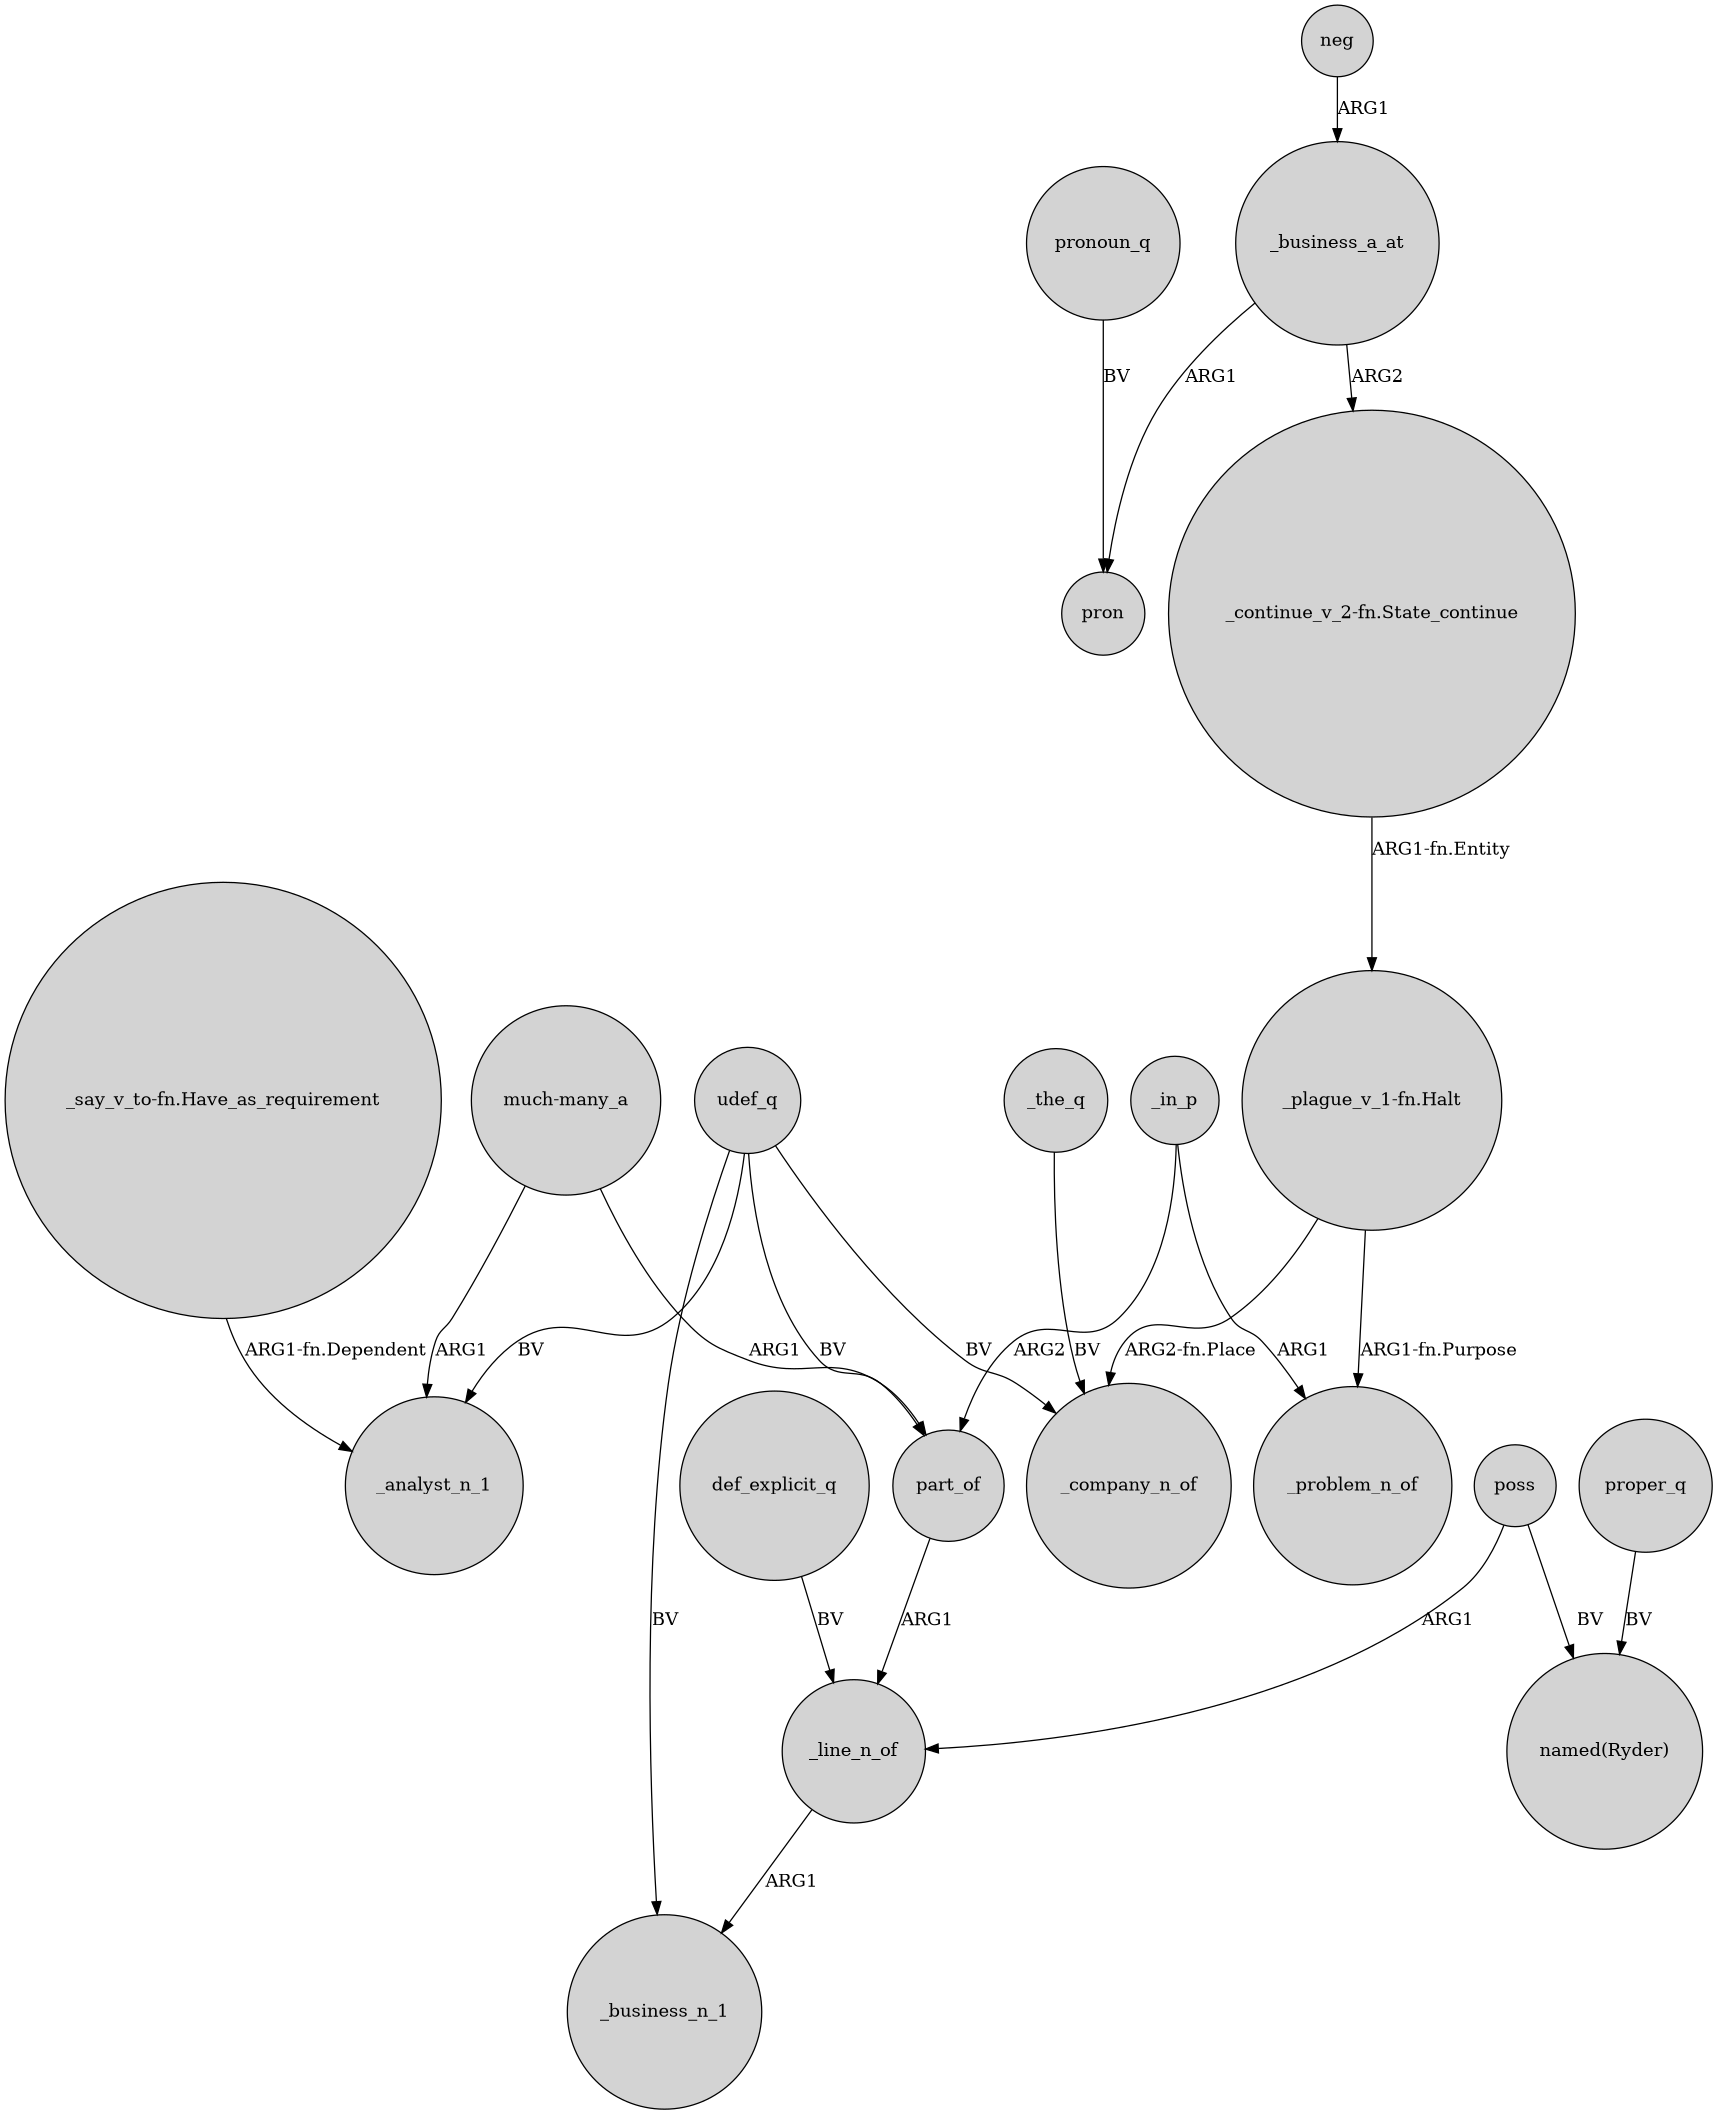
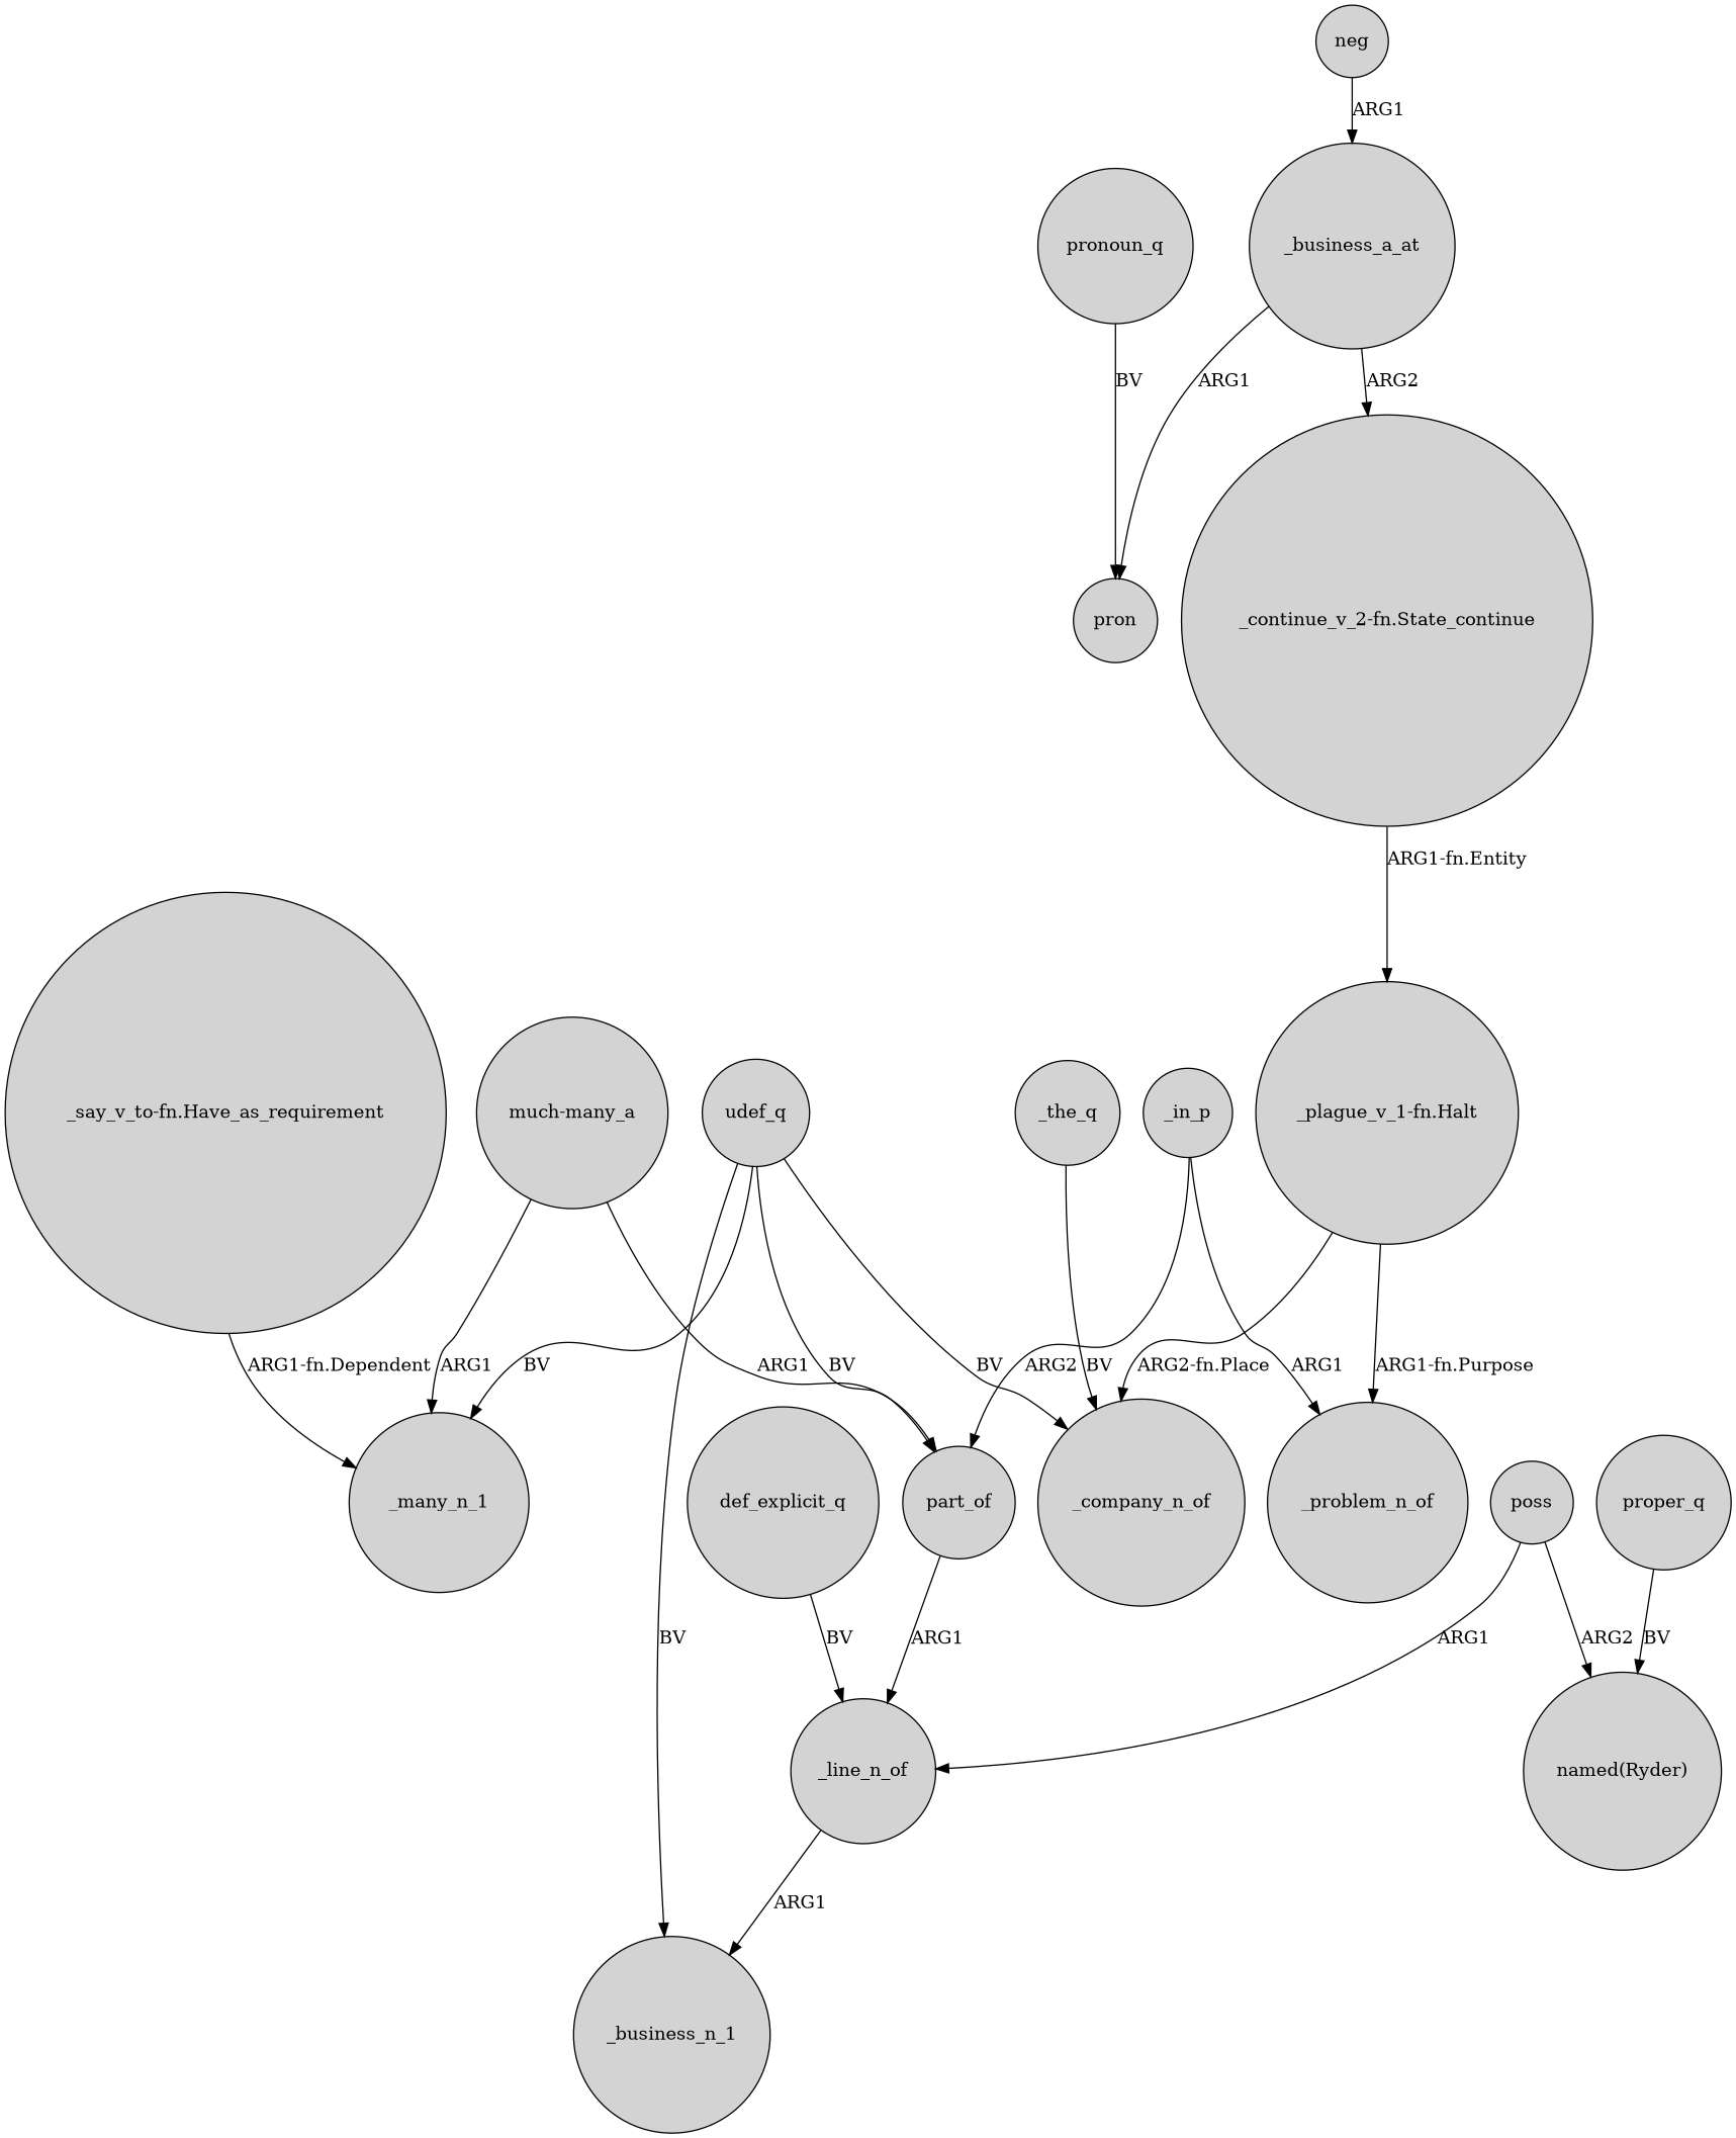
  digraph {
    node [shape=circle style=filled]
    def_explicit_q
    _line_n_of
    _business_n_1
    proper_q
    "named(Ryder)"
    "_say_v_to-fn.Have_as_requirement"
-   _analyst_n_1
+   _analyst_n_1 [label=_many_n_1]
    n8 [label=_business_a_at]
    neg
    "much-many_a"
    part_of
    udef_q
    _company_n_of
    pron
    "_continue_v_2-fn.State_continue"
    "_plague_v_1-fn.Halt"
    _in_p
    _problem_n_of
    poss
    pronoun_q
    _the_q
    def_explicit_q -> _line_n_of [label=BV]
    _line_n_of -> _business_n_1 [label=ARG1]
    proper_q -> "named(Ryder)" [label=BV]
    "_say_v_to-fn.Have_as_requirement" -> _analyst_n_1 [label="ARG1-fn.Dependent"]
    n8 -> pron [label=ARG1]
    n8 -> "_continue_v_2-fn.State_continue" [label=ARG2]
    neg -> n8 [label=ARG1]
    "much-many_a" -> _analyst_n_1 [label=ARG1]
    "much-many_a" -> part_of [label=ARG1]
    part_of -> _line_n_of [label=ARG1]
    udef_q -> _business_n_1 [label=BV]
    udef_q -> _analyst_n_1 [label=BV]
    udef_q -> part_of [label=BV]
    udef_q -> _company_n_of [label=BV]
    "_continue_v_2-fn.State_continue" -> "_plague_v_1-fn.Halt" [label="ARG1-fn.Entity"]
    "_plague_v_1-fn.Halt" -> _company_n_of [label="ARG2-fn.Place"]
    "_plague_v_1-fn.Halt" -> _problem_n_of [label="ARG1-fn.Purpose"]
    _in_p -> part_of [label=ARG2]
    _in_p -> _problem_n_of [label=ARG1]
    poss -> _line_n_of [label=ARG1]
-   poss -> "named(Ryder)" [label=BV]
+   poss -> "named(Ryder)" [label=ARG2]
    pronoun_q -> pron [label=BV]
    _the_q -> _company_n_of [label=BV]
  }
